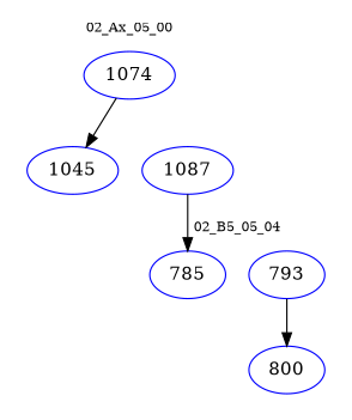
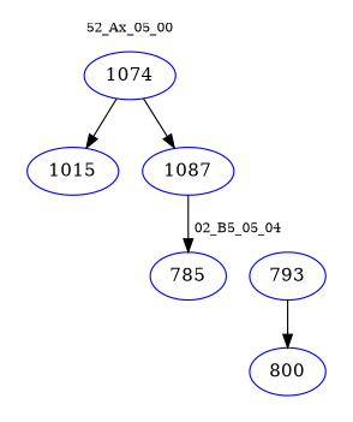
  digraph {
    node [color=blue]
    edge [color=black]
    n1 [label=1074]
-   n2 [label=1045]
+   n2 [label=1015]
    n3 [label=1087]
    n4 [label=793]
    n5 [label=785]
    n6 [label=800]
    subgraph cluster_1 {
      color=white
      fontsize=10
-     label="02_Ax_05_00"
+     label="52_Ax_05_00"
      n1
      n2
      n3
    }
    subgraph cluster_2 {
      color=white
      fontsize=10
      label="02_B5_05_04"
      n4
      n5
      n6
    }
    n1 -> n2
+   n1 -> n3
    n3 -> n5
    n4 -> n6
  }
